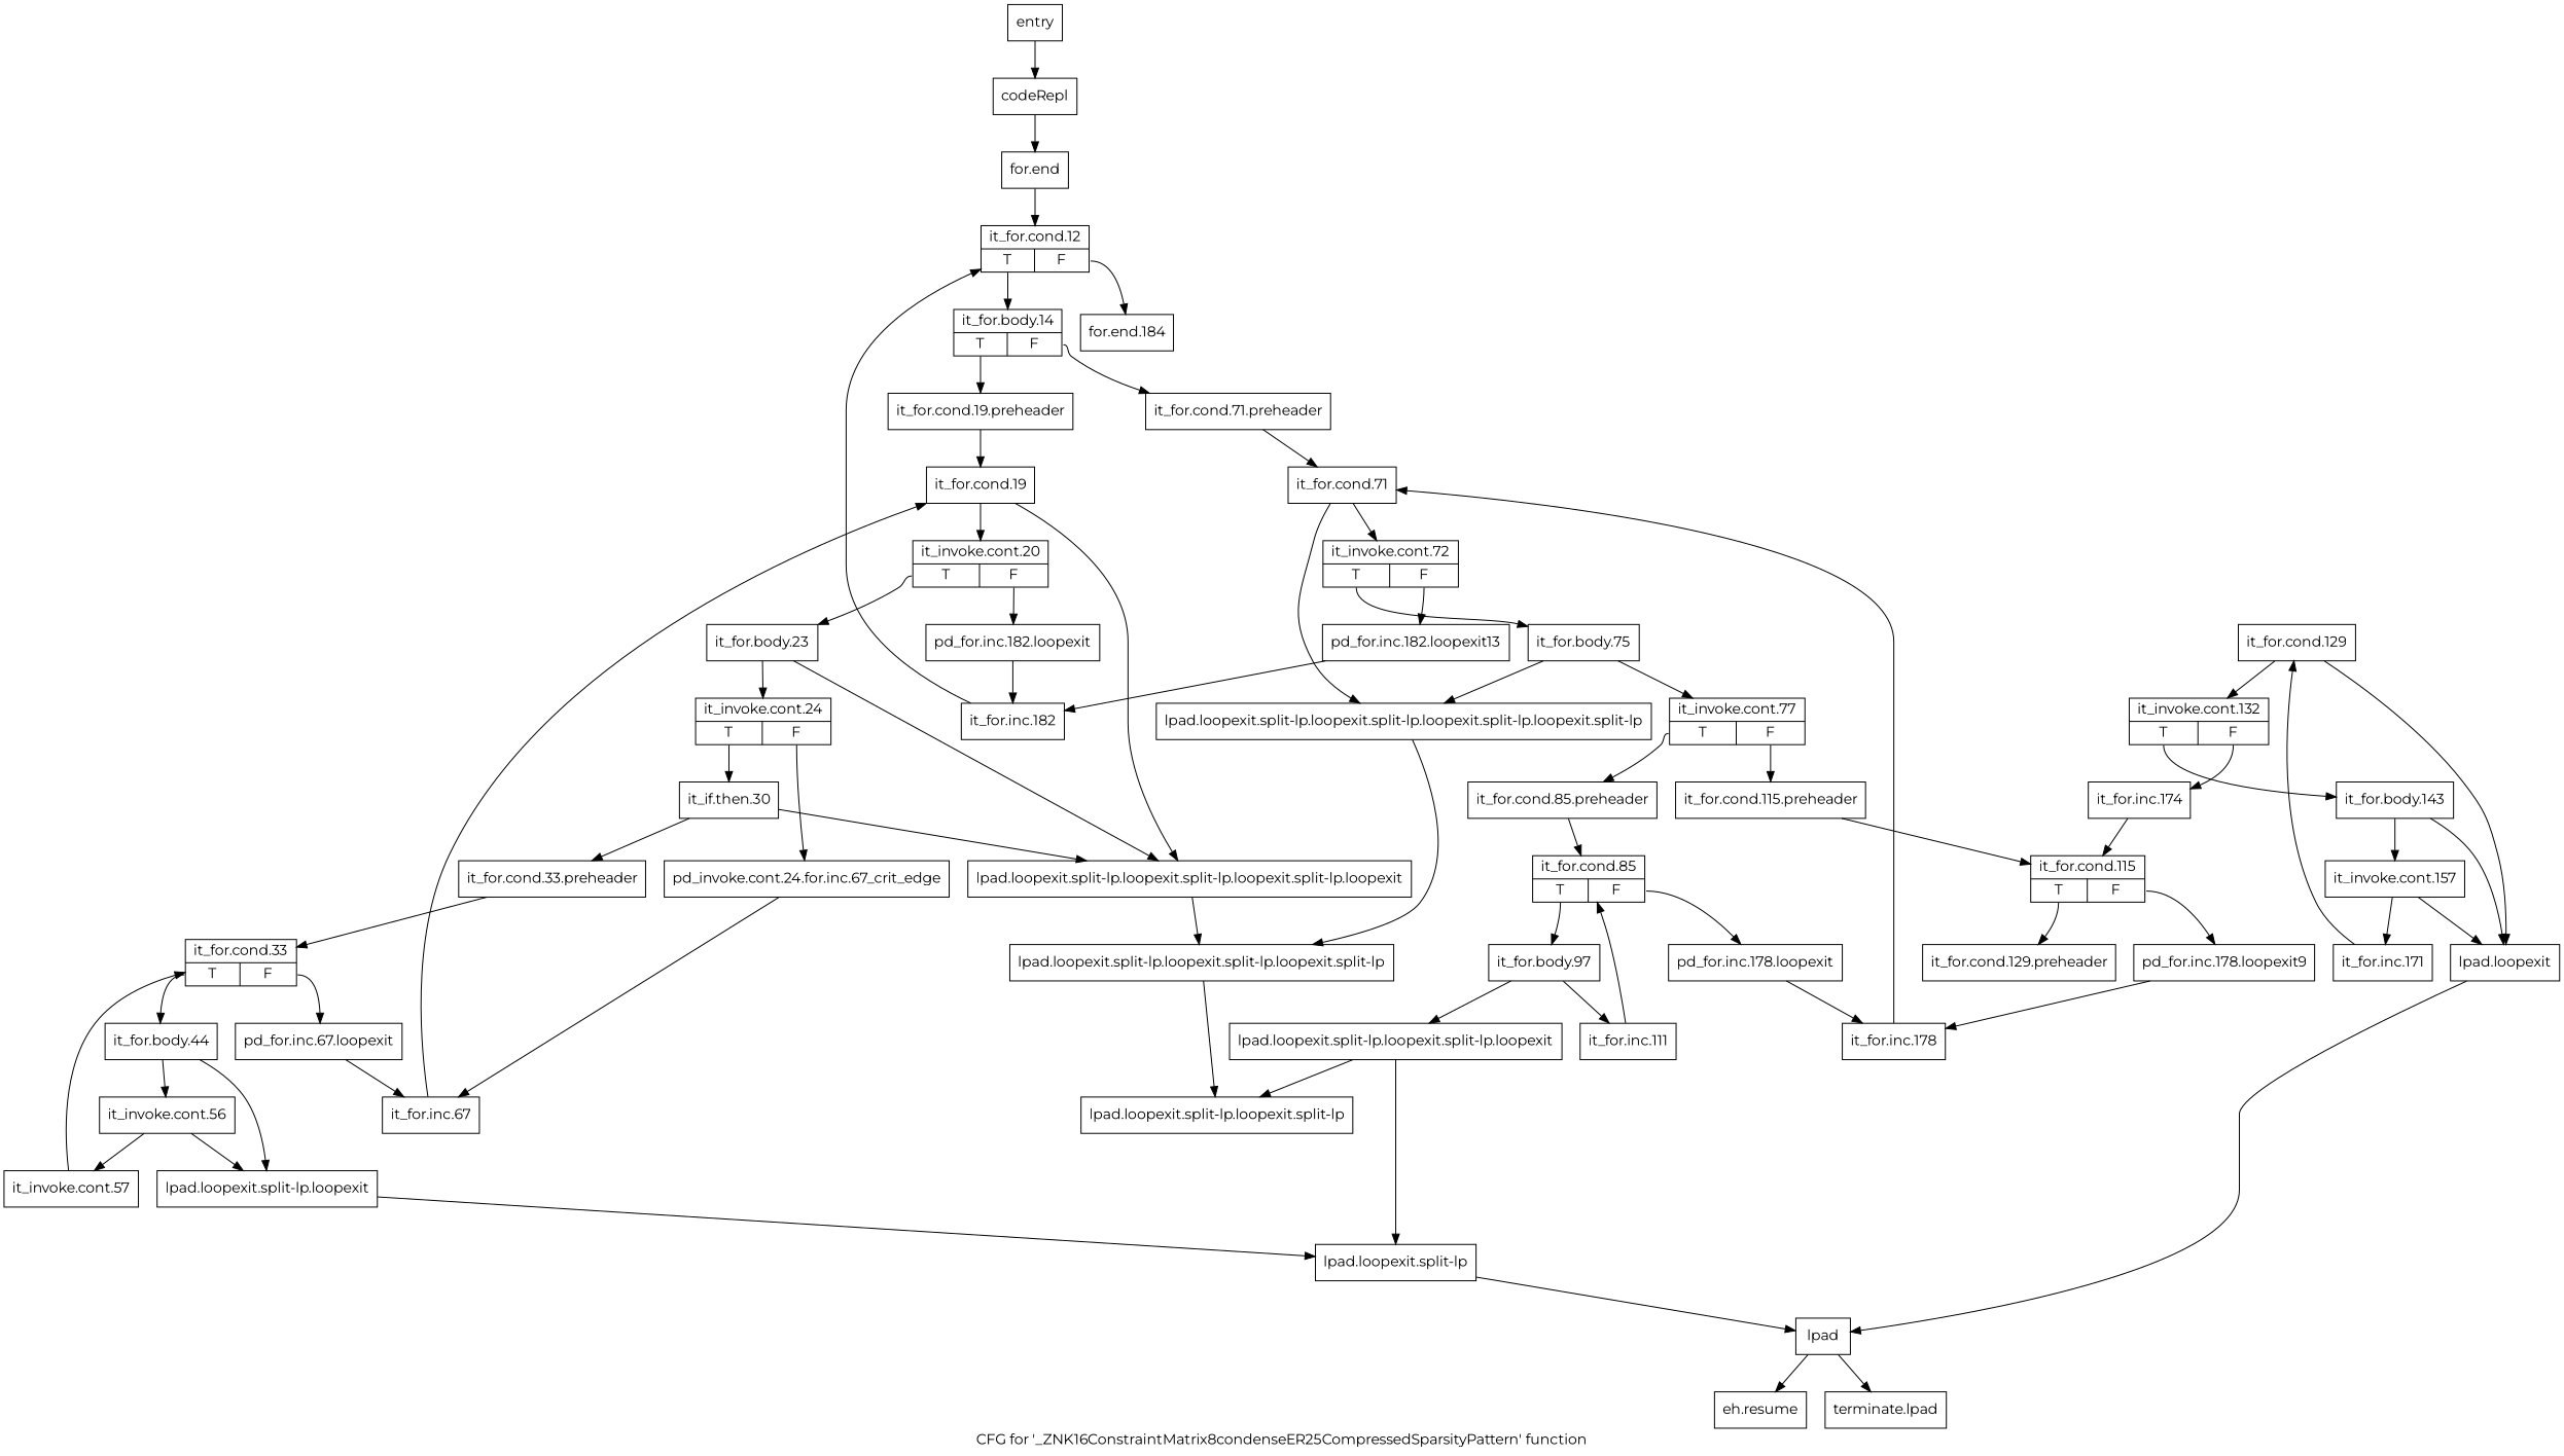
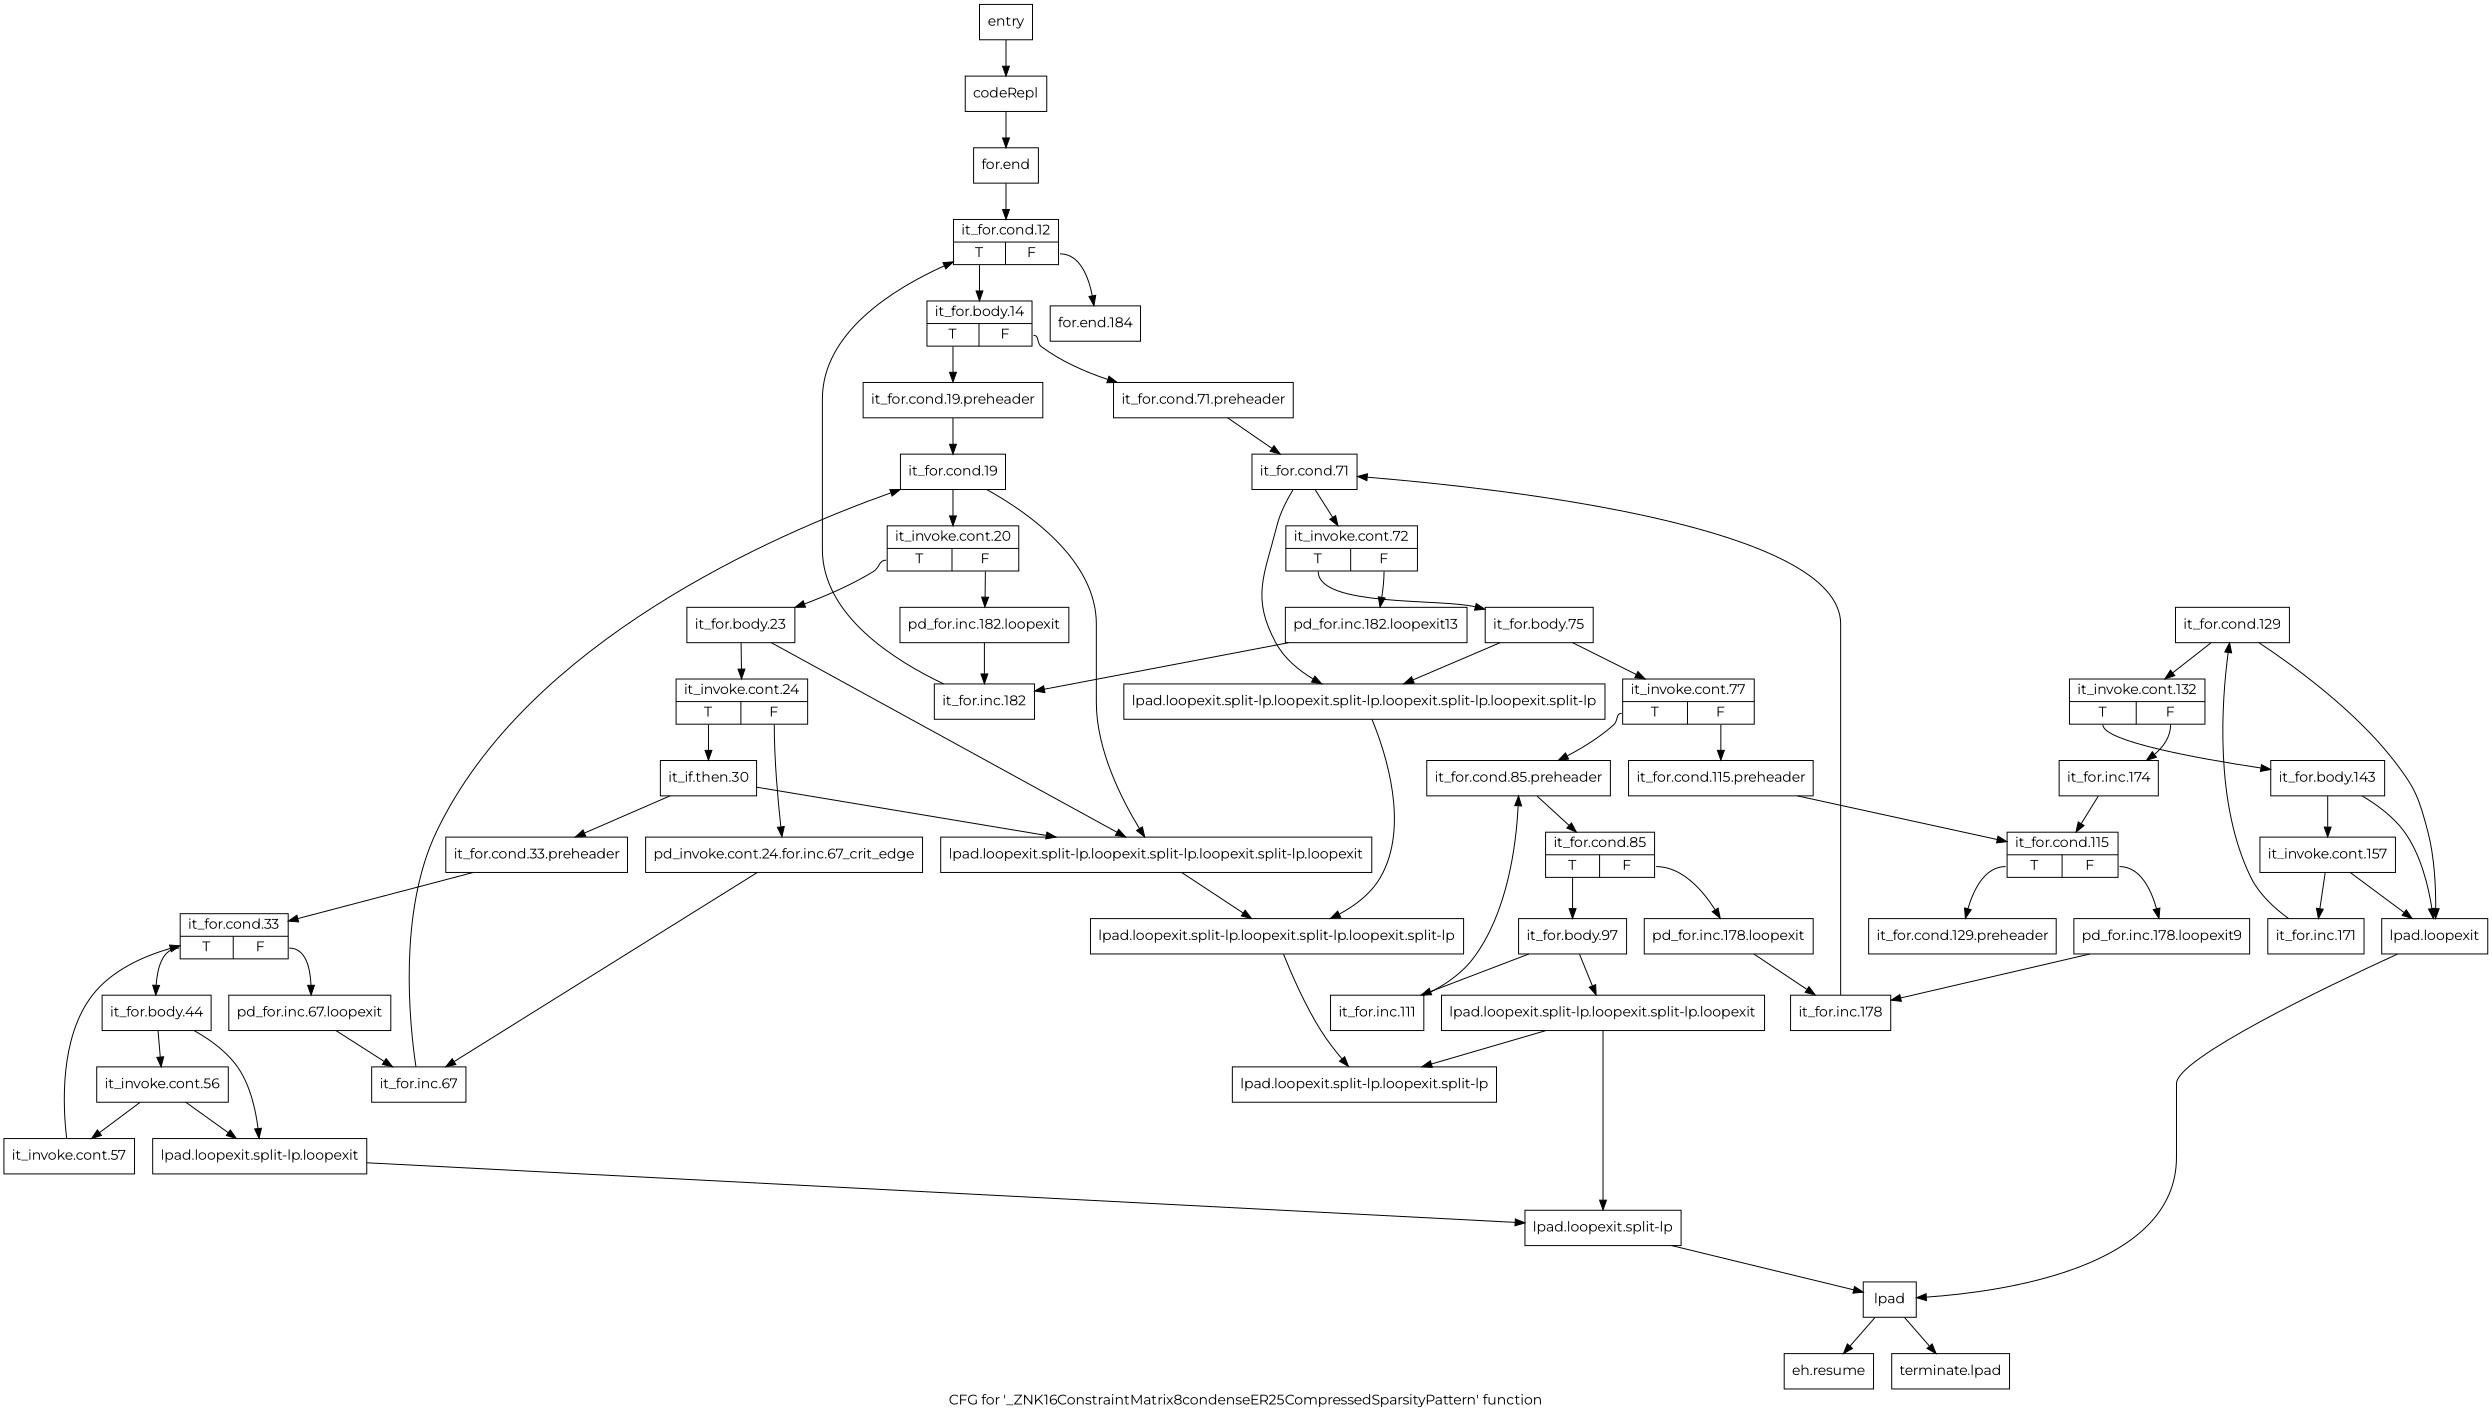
  digraph {
    fontname=Montserrat
    label="CFG for '_ZNK16ConstraintMatrix8condenseER25CompressedSparsityPattern' function"
    node [fontname=Montserrat shape=record]
    edge [fontname=Montserrat]
    n1 [label="{entry}"]
    n2 [label="{codeRepl}"]
    n3 [label="{for.end}"]
    n4 [label="{it_for.cond.12|{<s0>T|<s1>F}}"]
    n5 [label="{it_for.body.14|{<s0>T|<s1>F}}"]
    n6 [label="{for.end.184}"]
    n7 [label="{lpad.loopexit}"]
    n8 [label="{lpad}"]
    n9 [label="{eh.resume}"]
    n10 [label="{terminate.lpad}"]
    n11 [label="{lpad.loopexit.split-lp.loopexit}"]
    n12 [label="{lpad.loopexit.split-lp}"]
    n13 [label="{lpad.loopexit.split-lp.loopexit.split-lp.loopexit}"]
    n14 [label="{lpad.loopexit.split-lp.loopexit.split-lp}"]
    n15 [label="{lpad.loopexit.split-lp.loopexit.split-lp.loopexit.split-lp.loopexit}"]
    n16 [label="{lpad.loopexit.split-lp.loopexit.split-lp.loopexit.split-lp}"]
    n17 [label="{lpad.loopexit.split-lp.loopexit.split-lp.loopexit.split-lp.loopexit.split-lp}"]
    n18 [label="{it_for.cond.19.preheader}"]
    n19 [label="{it_for.cond.71.preheader}"]
    n20 [label="{it_for.cond.19}"]
    n21 [label="{it_for.cond.71}"]
    n22 [label="{it_invoke.cont.20|{<s0>T|<s1>F}}"]
    n23 [label="{it_invoke.cont.72|{<s0>T|<s1>F}}"]
    n24 [label="{it_for.body.75}"]
    n25 [label="{pd_for.inc.182.loopexit13}"]
    n26 [label="{it_for.body.23}"]
    n27 [label="{pd_for.inc.182.loopexit}"]
    n28 [label="{it_invoke.cont.24|{<s0>T|<s1>F}}"]
    n29 [label="{it_for.inc.182}"]
    n30 [label="{it_if.then.30}"]
    n31 [label="{pd_invoke.cont.24.for.inc.67_crit_edge}"]
    n32 [label="{it_for.cond.33.preheader}"]
    n33 [label="{it_for.inc.67}"]
    n34 [label="{it_for.cond.33|{<s0>T|<s1>F}}"]
    n35 [label="{it_for.body.44}"]
    n36 [label="{pd_for.inc.67.loopexit}"]
    n37 [label="{it_invoke.cont.56}"]
    n38 [label="{it_invoke.cont.57}"]
    n39 [label="{it_invoke.cont.77|{<s0>T|<s1>F}}"]
    n40 [label="{it_for.cond.85.preheader}"]
    n41 [label="{it_for.cond.115.preheader}"]
    n42 [label="{it_for.cond.85|{<s0>T|<s1>F}}"]
    n43 [label="{it_for.cond.115|{<s0>T|<s1>F}}"]
    n44 [label="{it_for.body.97}"]
    n45 [label="{pd_for.inc.178.loopexit}"]
    n46 [label="{it_for.cond.129.preheader}"]
    n47 [label="{pd_for.inc.178.loopexit9}"]
    n48 [label="{it_for.inc.178}"]
    n49 [label="{it_for.inc.111}"]
    n50 [label="{it_for.cond.129}"]
    n51 [label="{it_invoke.cont.132|{<s0>T|<s1>F}}"]
    n52 [label="{it_for.body.143}"]
    n53 [label="{it_for.inc.174}"]
    n54 [label="{it_invoke.cont.157}"]
    n55 [label="{it_for.inc.171}"]
    n1 -> n2
    n2 -> n3
    n3 -> n4
    n4 -> n5 [tailport=s0]
    n4 -> n6 [tailport=s1]
    n5 -> n18 [tailport=s0]
    n5 -> n19 [tailport=s1]
    n7 -> n8
    n8 -> n9
    n8 -> n10
    n11 -> n12
    n12 -> n8
    n13 -> n12
    n13 -> n14
    n15 -> n16
    n16 -> n14
    n17 -> n16
    n18 -> n20
    n19 -> n21
    n20 -> n15
    n20 -> n22
    n21 -> n17
    n21 -> n23
    n22 -> n26 [tailport=s0]
    n22 -> n27 [tailport=s1]
    n23 -> n24 [tailport=s0]
    n23 -> n25 [tailport=s1]
    n24 -> n17
    n24 -> n39
    n25 -> n29
    n26 -> n15
    n26 -> n28
    n27 -> n29
    n28 -> n30 [tailport=s0]
    n28 -> n31 [tailport=s1]
    n29 -> n4
    n30 -> n15
    n30 -> n32
    n31 -> n33
    n32 -> n34
    n33 -> n20
    n34 -> n35 [tailport=s0]
    n34 -> n36 [tailport=s1]
    n35 -> n11
    n35 -> n37
    n36 -> n33
    n37 -> n11
    n37 -> n38
    n38 -> n34
    n39 -> n40 [tailport=s0]
    n39 -> n41 [tailport=s1]
    n40 -> n42
    n41 -> n43
    n42 -> n44 [tailport=s0]
    n42 -> n45 [tailport=s1]
    n43 -> n46 [tailport=s0]
    n43 -> n47 [tailport=s1]
    n44 -> n13
    n44 -> n49
    n45 -> n48
    n47 -> n48
    n48 -> n21
-   n49 -> n42
+   n49 -> n40
    n50 -> n7
    n50 -> n51
    n51 -> n52 [tailport=s0]
    n51 -> n53 [tailport=s1]
    n52 -> n7
    n52 -> n54
    n53 -> n43
    n54 -> n7
    n54 -> n55
    n55 -> n50
  }
